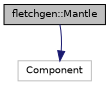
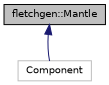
  digraph {
    node [fontname=Helvetica fontsize=10 shape=record style=filled]
    n1 [color=black fillcolor=grey75 fontcolor=black height=0.2 label="fletchgen::Mantle" width=0.4]
    n2 [color=grey75 fillcolor=white height=0.2 label=Component width=0.4]
-   n2 -> n1 [color=midnightblue dir=back fontname=Helvetica fontsize=10 labelfontname=Helvetica labelfontsize=10 style=solid]
+   n1 -> n2 [color=midnightblue dir=back fontname=Helvetica fontsize=10 labelfontname=Helvetica labelfontsize=10 style=solid]
  }
